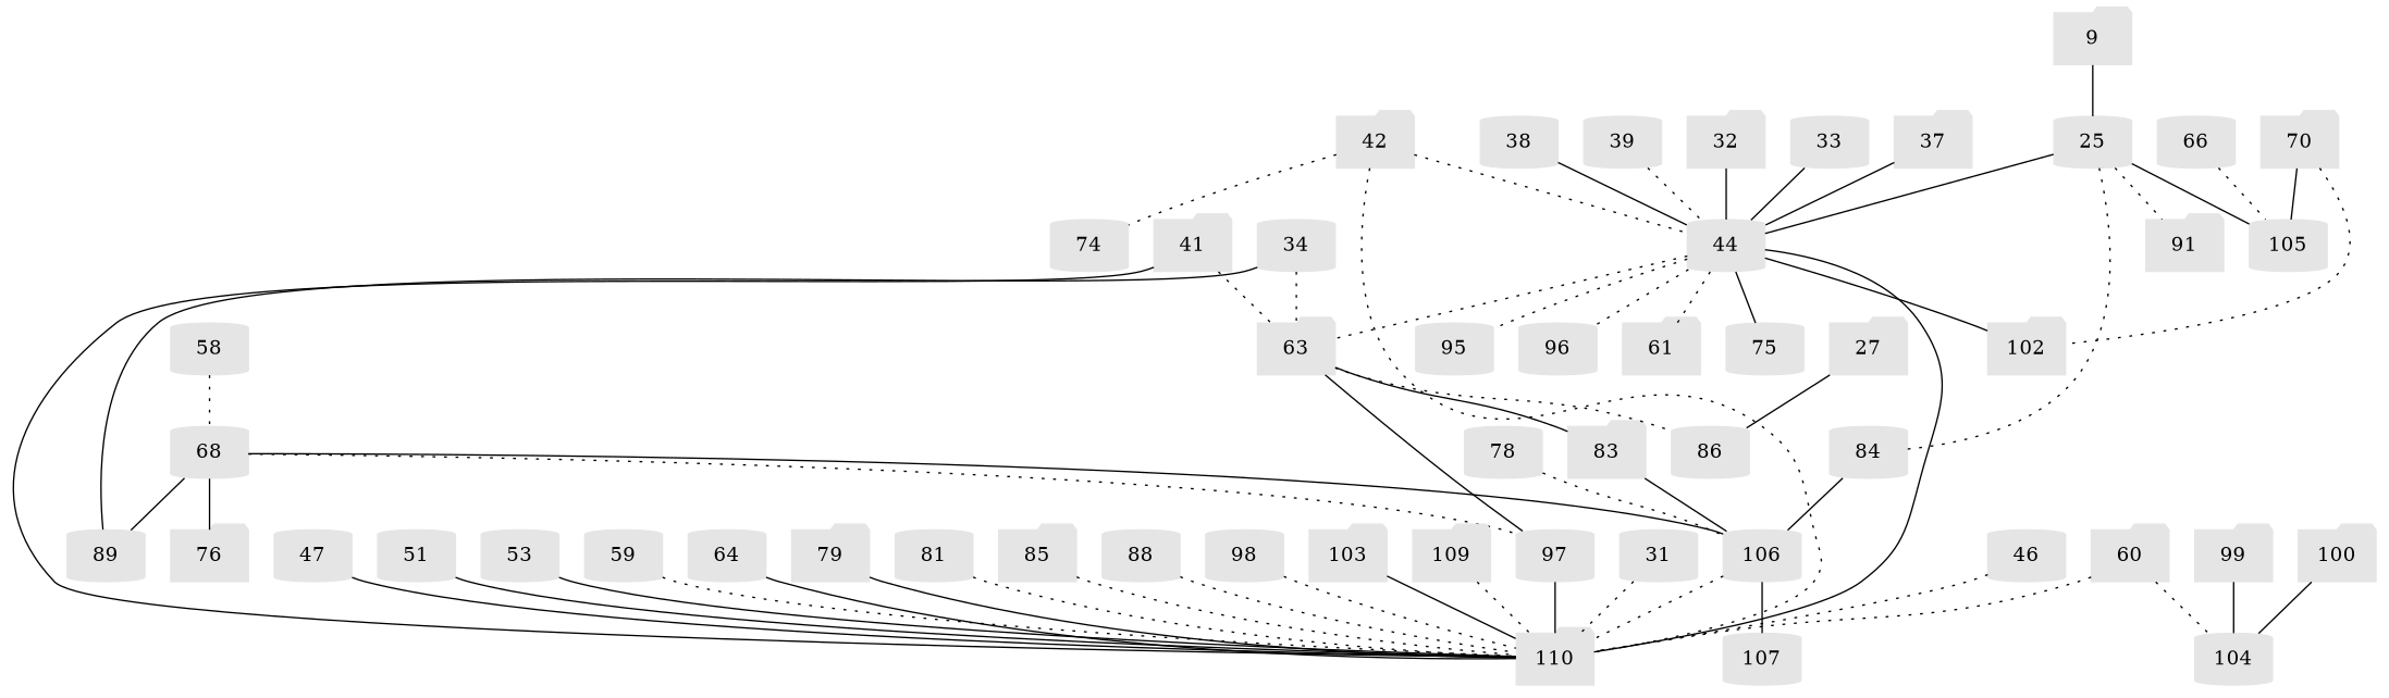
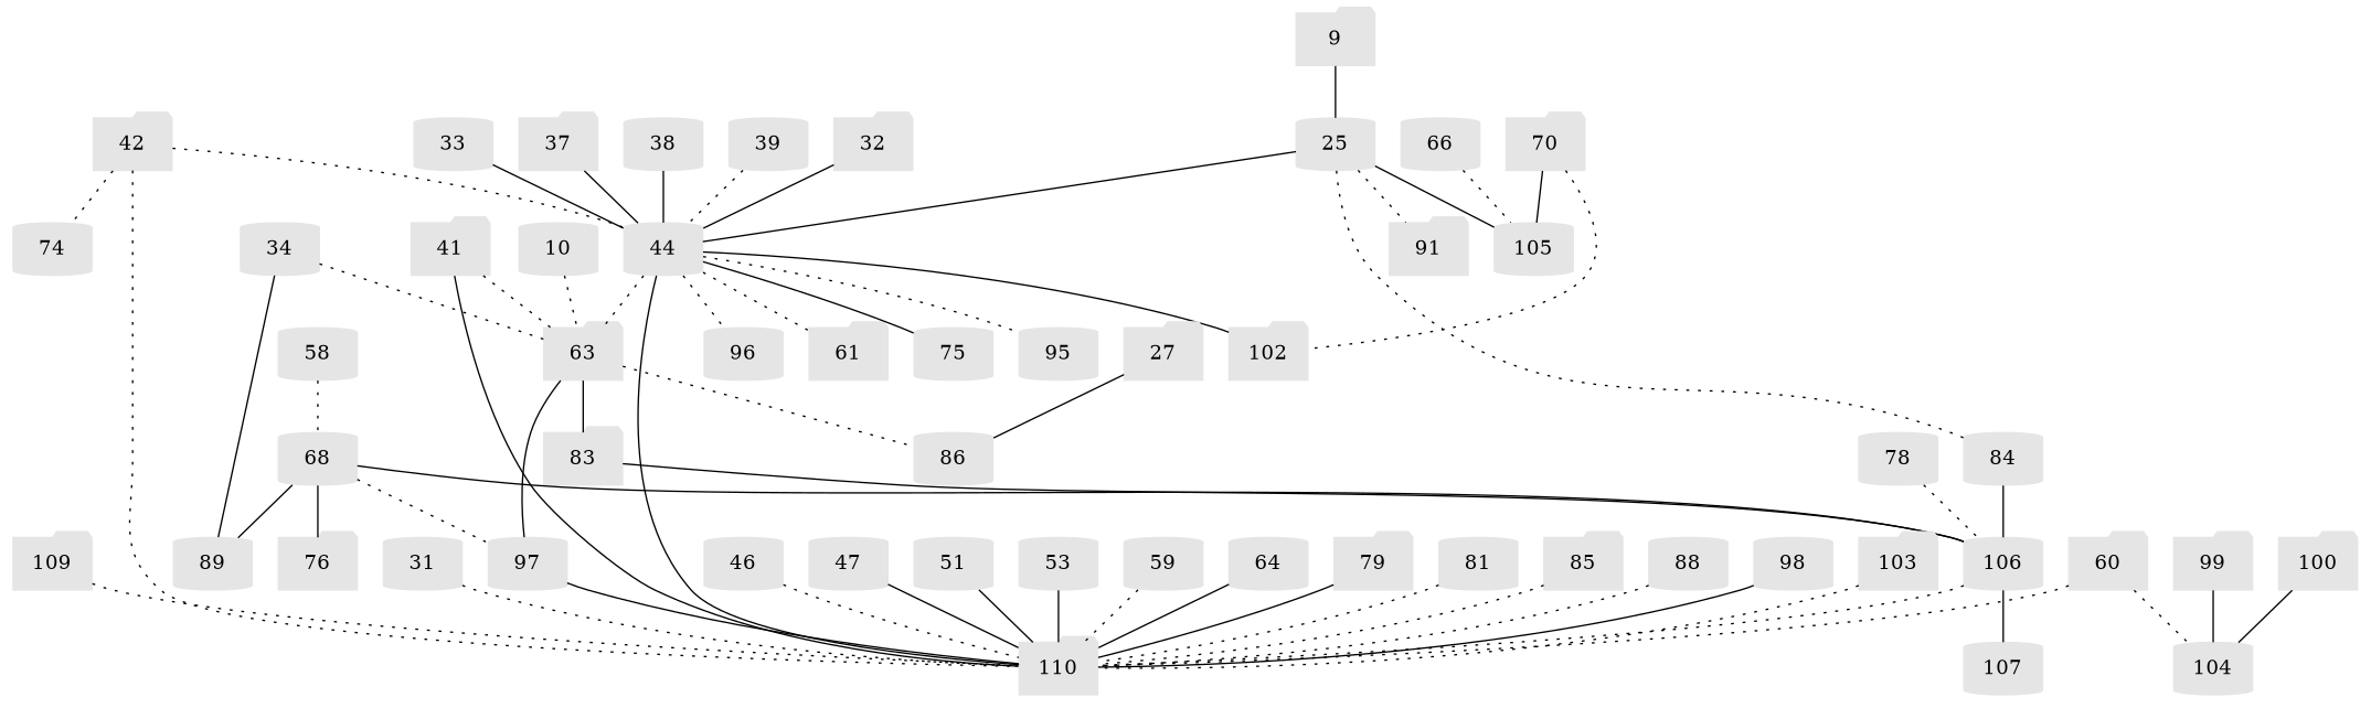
  graph {
    node [color=gray90 shape=cylinder style=filled]
    edge [style=dotted]
    25 [super="+8"]
    44 [super="+16+2+6"]
    84
    91 [shape=folder]
    105 [super="+55+92+57"]
    9 [shape=folder]
    63 [shape=folder super="+7+12"]
    83 [shape=folder super="+62"]
    86
    97 [super="+11+87"]
+   10
    n12 [label=34]
    89 [super="+43"]
    110 [shape=folder super="+108+82+101"]
    61 [shape=folder]
    75 [super="+40"]
    95 [super="+52"]
    96
    102 [shape=folder]
    106 [super="+5+71+69"]
    27 [shape=folder super="+26"]
    31
    32 [shape=folder]
    33 [super="+19"]
    37 [shape=folder]
    38 [super="+15"]
    39
    41 [shape=folder super="+23"]
    42 [shape=folder super="+36"]
    74
    46
    47
    51
    53
    68 [super="+35"]
    76 [shape=folder]
    58
    59 [super="+17"]
    104 [super="+54+67"]
    60 [shape=folder]
    64
    66
    107
    70 [shape=folder]
    78
    79 [shape=folder]
    81 [super="+77"]
    85 [shape=folder]
    88
    98 [super="+93+94"]
    99 [shape=folder]
    100 [shape=folder]
    103 [shape=folder]
    109 [shape=folder]
    25 -- 44 [style=solid weight=2]
    25 -- 84
    25 -- 91
    25 -- 105 [style=solid]
    44 -- 63 [weight=5]
    44 -- 110 [style=solid weight=5]
    44 -- 61
    44 -- 75 [style=solid]
    44 -- 95
    44 -- 96
    44 -- 102 [style=solid]
    84 -- 106 [style=solid]
    9 -- 25 [style=solid]
    63 -- 83 [style=solid]
    63 -- 86
    63 -- 97 [style=solid]
    83 -- 106 [style=solid]
    97 -- 110 [style=solid weight=2]
+   10 -- 63
    n12 -- 63
    n12 -- 89 [style=solid]
    106 -- 110 [weight=4]
    106 -- 107 [style=solid]
    27 -- 86 [style=solid]
    31 -- 110
    32 -- 44 [style=solid]
    33 -- 44 [style=solid]
    37 -- 44 [style=solid]
    38 -- 44 [style=solid]
    39 -- 44
    41 -- 63
    41 -- 110 [style=solid]
    42 -- 44
    42 -- 110 [weight=2]
    42 -- 74
    46 -- 110
    47 -- 110 [style=solid]
    51 -- 110 [style=solid]
    53 -- 110 [style=solid]
    68 -- 97
    68 -- 89 [style=solid weight=2]
    68 -- 106 [style=solid]
    68 -- 76 [style=solid]
    58 -- 68
    59 -- 110
    60 -- 110 [weight=2]
    60 -- 104
    64 -- 110 [style=solid]
    66 -- 105
    70 -- 105 [style=solid weight=3]
    70 -- 102
    78 -- 106
    79 -- 110 [style=solid]
    81 -- 110
    85 -- 110
    88 -- 110
-   98 -- 110 [weight=2]
+   98 -- 110 [style=solid weight=2]
    99 -- 104 [style=solid]
    100 -- 104 [style=solid]
-   103 -- 110 [style=solid]
+   103 -- 110
    109 -- 110
  }
